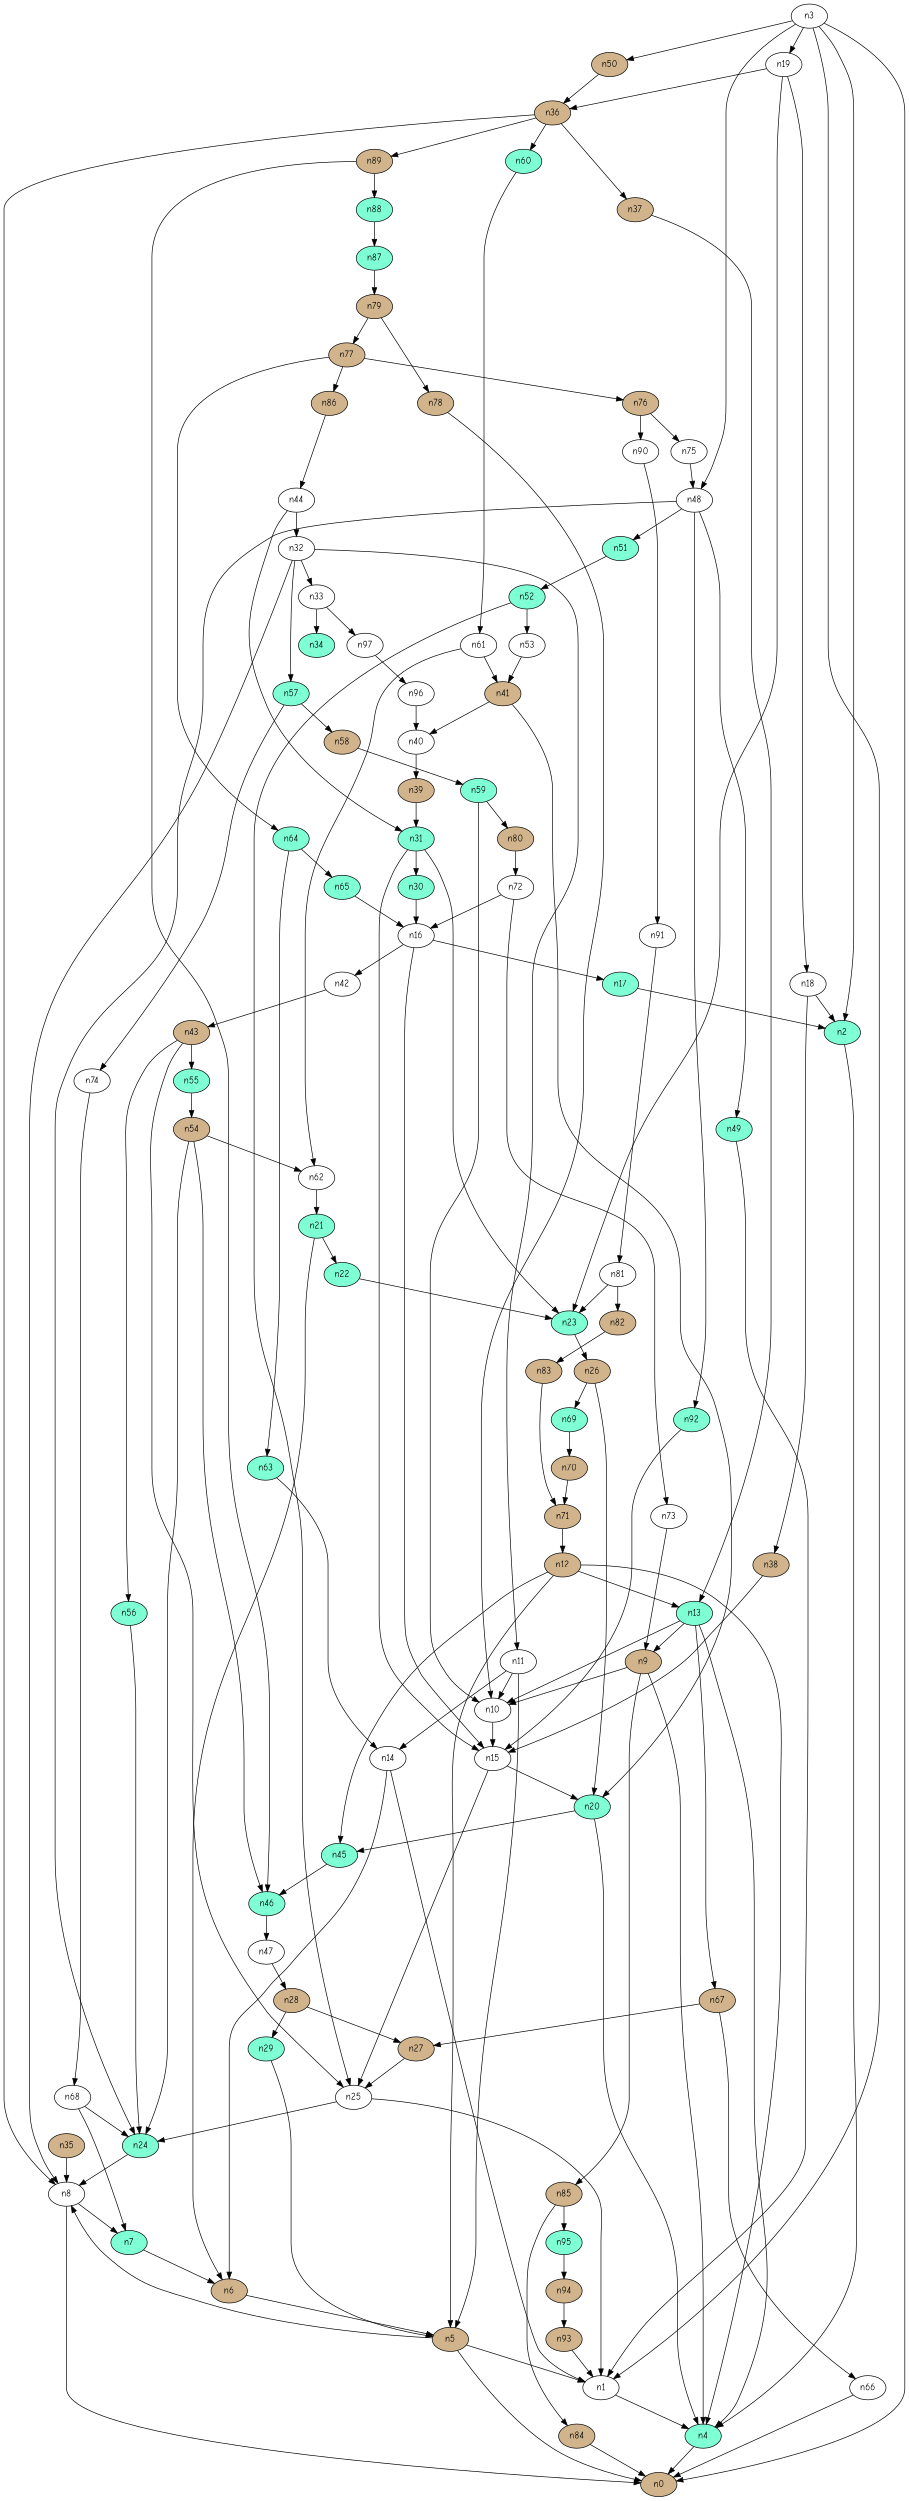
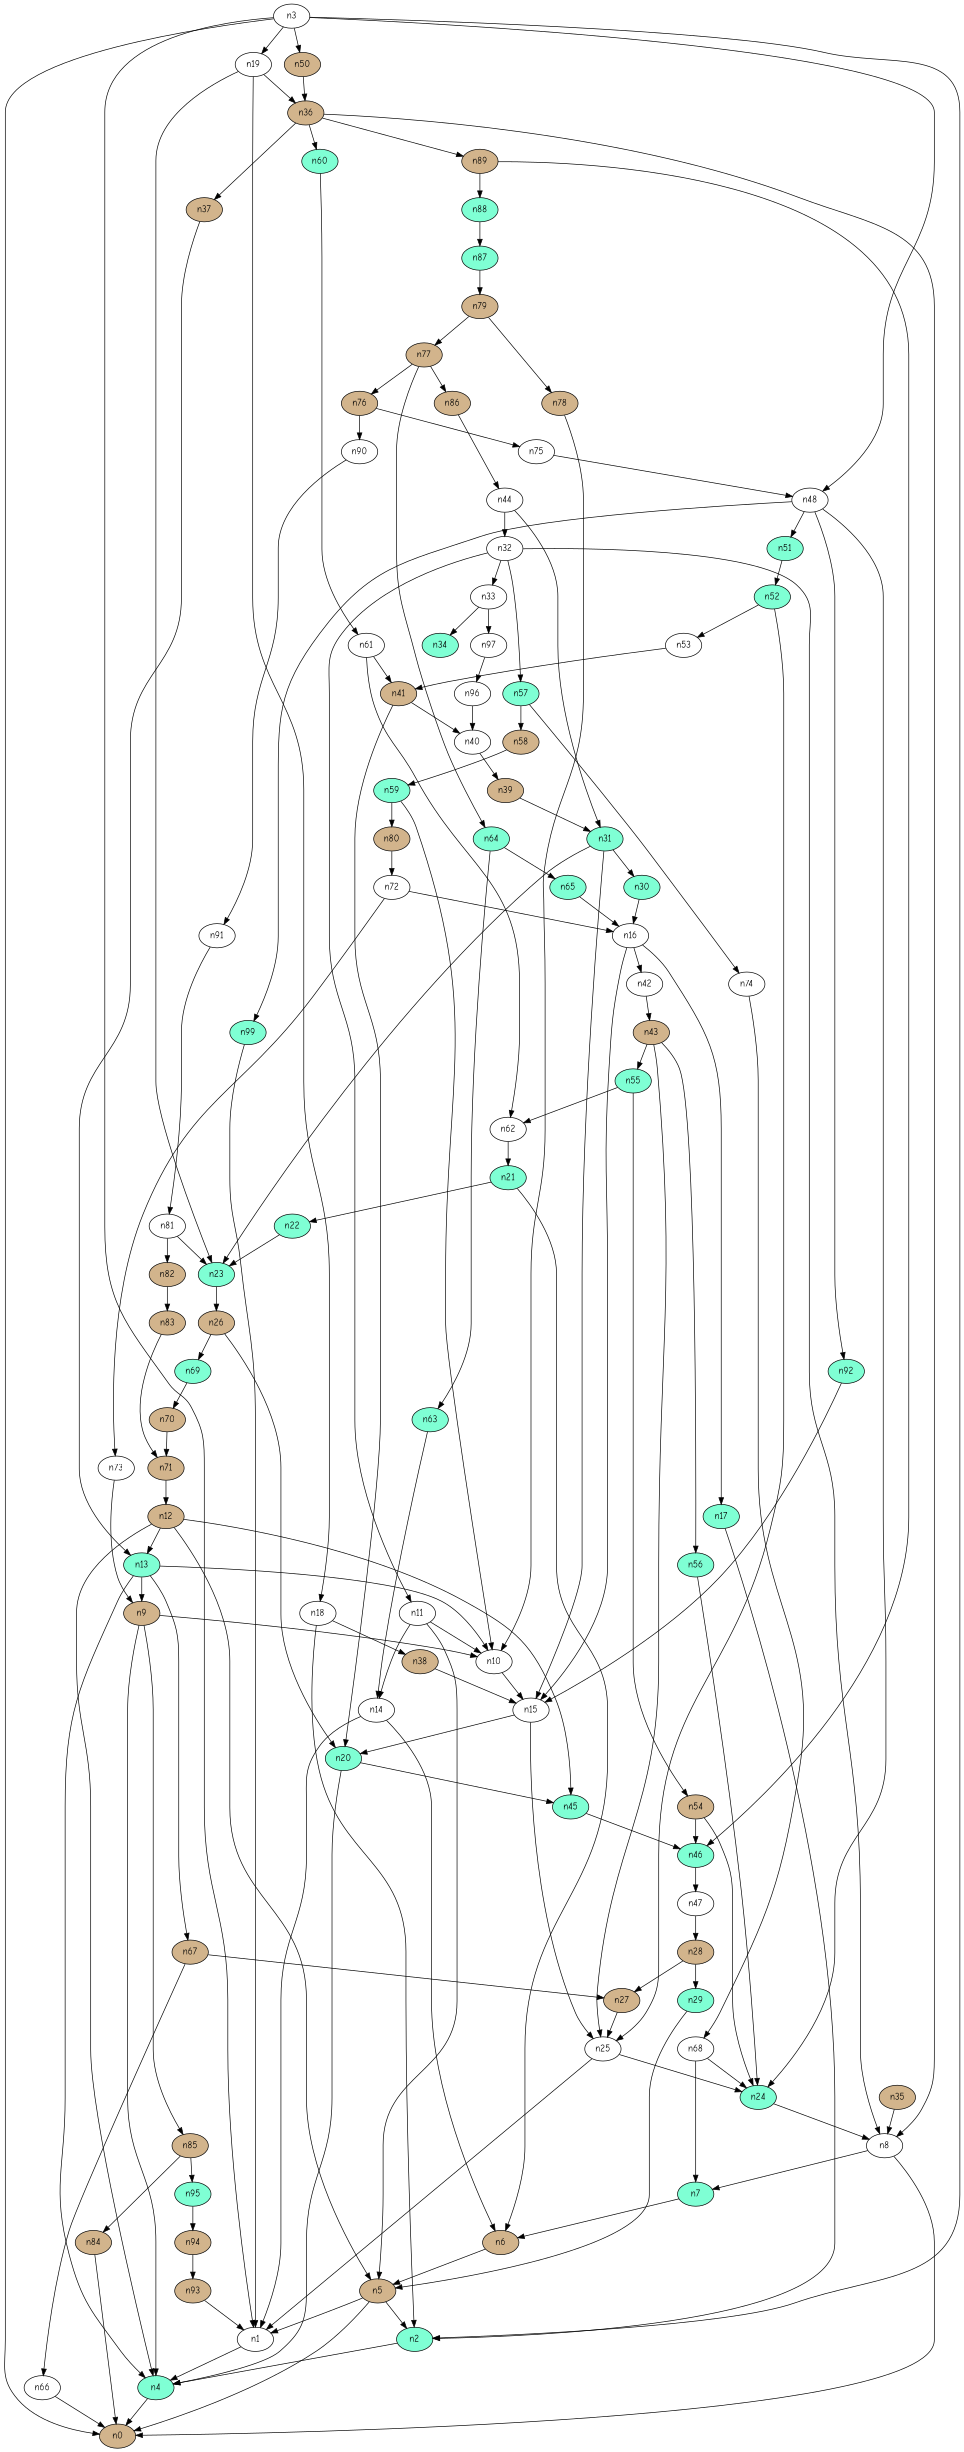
  digraph {
    fontname="Comic Neue"
    node [fillcolor=tan fontname="Comic Neue" style=filled]
    edge [fontname="Comic Neue"]
    n1 [fillcolor=white]
    n4 [fillcolor=aquamarine]
    n0
    n2 [fillcolor=aquamarine]
    n3 [fillcolor=white]
    n19 [fillcolor=white]
    n48 [fillcolor=white]
    n50
    n18 [fillcolor=white]
    n23 [fillcolor=aquamarine]
    n36
    n24 [fillcolor=aquamarine]
-   n49 [fillcolor=aquamarine]
+   n49 [fillcolor=aquamarine label=n99]
    n51 [fillcolor=aquamarine]
    n92 [fillcolor=aquamarine]
    n38
    n26
    n8 [fillcolor=white]
    n37
    n60 [fillcolor=aquamarine]
    n89
    n52 [fillcolor=aquamarine]
    n15 [fillcolor=white]
    n5
    n6
    n7 [fillcolor=aquamarine]
    n9
    n10 [fillcolor=white]
    n85
    n84
    n95 [fillcolor=aquamarine]
    n20 [fillcolor=aquamarine]
    n25 [fillcolor=white]
    n94
    n45 [fillcolor=aquamarine]
    n11 [fillcolor=white]
    n14 [fillcolor=white]
    n12
    n13 [fillcolor=aquamarine]
    n67
    n46 [fillcolor=aquamarine]
    n27
    n66 [fillcolor=white]
    n47 [fillcolor=white]
    n16 [fillcolor=white]
    n17 [fillcolor=aquamarine]
    n42 [fillcolor=white]
    n43
    n55 [fillcolor=aquamarine]
    n56 [fillcolor=aquamarine]
    n69 [fillcolor=aquamarine]
    n61 [fillcolor=white]
    n88 [fillcolor=aquamarine]
    n21 [fillcolor=aquamarine]
    n22 [fillcolor=aquamarine]
    n70
    n71
    n28
    n29 [fillcolor=aquamarine]
    n30 [fillcolor=aquamarine]
    n31 [fillcolor=aquamarine]
    n32 [fillcolor=white]
    n33 [fillcolor=white]
    n57 [fillcolor=aquamarine]
    n34 [fillcolor=aquamarine]
    n97 [fillcolor=white]
    n58
    n74 [fillcolor=white]
    n96 [fillcolor=white]
    n59 [fillcolor=aquamarine]
    n68 [fillcolor=white]
    n35
    n40 [fillcolor=white]
    n41
    n62 [fillcolor=white]
    n87 [fillcolor=aquamarine]
    n39
    n54
    n44 [fillcolor=white]
    n53 [fillcolor=white]
    n80
    n72 [fillcolor=white]
    n73 [fillcolor=white]
    n63 [fillcolor=aquamarine]
    n64 [fillcolor=aquamarine]
    n65 [fillcolor=aquamarine]
    n75 [fillcolor=white]
    n76
    n90 [fillcolor=white]
    n91 [fillcolor=white]
    n81 [fillcolor=white]
    n77
    n86
    n78
    n79
    n82
    n83
    n93
    n1 -> n4
    n4 -> n0
    n2 -> n4
    n3 -> n1
    n3 -> n0
    n3 -> n2
    n3 -> n19
    n3 -> n48
    n3 -> n50
    n19 -> n18
    n19 -> n23
    n19 -> n36
    n48 -> n24
    n48 -> n49
    n48 -> n51
    n48 -> n92
    n50 -> n36
    n18 -> n2
    n18 -> n38
    n23 -> n26
    n36 -> n8
    n36 -> n37
    n36 -> n60
    n36 -> n89
    n24 -> n8
    n49 -> n1
    n51 -> n52
    n92 -> n15
    n38 -> n15
    n26 -> n20
    n26 -> n69
    n8 -> n0
    n8 -> n7
    n37 -> n13
    n60 -> n61
    n89 -> n46
    n89 -> n88
    n52 -> n25
    n52 -> n53
    n15 -> n20
    n15 -> n25
    n5 -> n1
    n5 -> n0
-   n5 -> n8
+   n5 -> n2
    n6 -> n5
    n7 -> n6
    n9 -> n4
    n9 -> n10
    n9 -> n85
    n10 -> n15
    n85 -> n84
    n85 -> n95
    n84 -> n0
    n95 -> n94
    n20 -> n4
    n20 -> n45
    n25 -> n1
    n25 -> n24
    n94 -> n93
    n45 -> n46
    n11 -> n5
    n11 -> n10
    n11 -> n14
    n14 -> n1
    n14 -> n6
    n12 -> n4
    n12 -> n5
    n12 -> n45
    n12 -> n13
    n13 -> n4
    n13 -> n9
    n13 -> n10
    n13 -> n67
    n67 -> n27
    n67 -> n66
    n46 -> n47
    n27 -> n25
    n66 -> n0
    n47 -> n28
    n16 -> n15
    n16 -> n17
    n16 -> n42
    n17 -> n2
    n42 -> n43
    n43 -> n25
    n43 -> n55
    n43 -> n56
    n55 -> n54
    n56 -> n24
    n69 -> n70
    n61 -> n41
    n61 -> n62
    n88 -> n87
    n21 -> n6
    n21 -> n22
    n22 -> n23
    n70 -> n71
    n71 -> n12
    n28 -> n27
    n28 -> n29
    n29 -> n5
    n30 -> n16
    n31 -> n23
    n31 -> n15
    n31 -> n30
    n32 -> n8
    n32 -> n11
    n32 -> n33
    n32 -> n57
    n33 -> n34
    n33 -> n97
    n57 -> n58
    n57 -> n74
    n97 -> n96
    n58 -> n59
    n74 -> n68
    n96 -> n40
    n59 -> n10
    n59 -> n80
    n68 -> n24
    n68 -> n7
    n35 -> n8
    n40 -> n39
    n41 -> n20
    n41 -> n40
    n62 -> n21
    n87 -> n79
    n39 -> n31
    n54 -> n24
    n54 -> n46
-   n54 -> n62
+   n55 -> n62
    n44 -> n31
    n44 -> n32
    n53 -> n41
    n80 -> n72
    n72 -> n16
    n72 -> n73
    n73 -> n9
    n63 -> n14
    n64 -> n63
    n64 -> n65
    n65 -> n16
    n75 -> n48
    n76 -> n75
    n76 -> n90
    n90 -> n91
    n91 -> n81
    n81 -> n23
    n81 -> n82
    n77 -> n64
    n77 -> n76
    n77 -> n86
    n86 -> n44
    n78 -> n10
    n79 -> n77
    n79 -> n78
    n82 -> n83
    n83 -> n71
    n93 -> n1
  }
